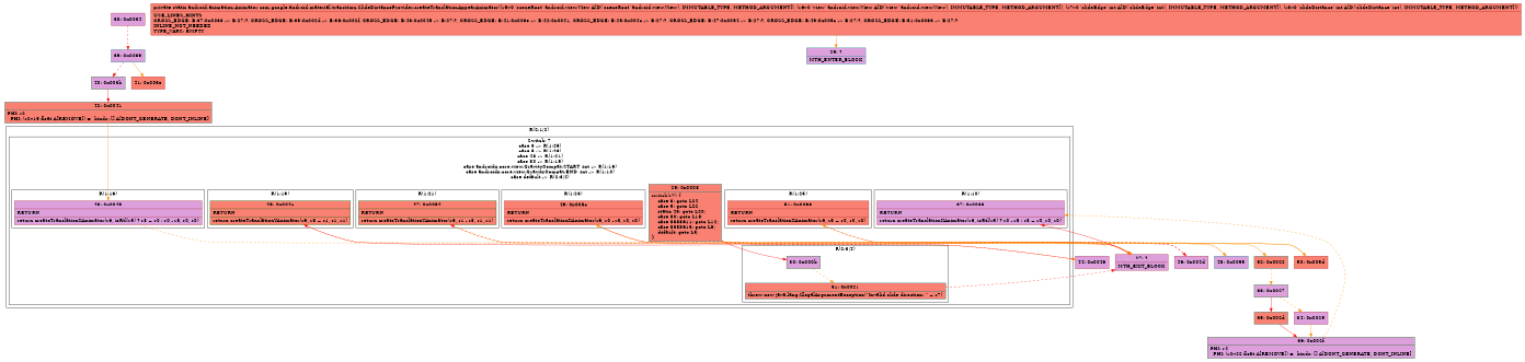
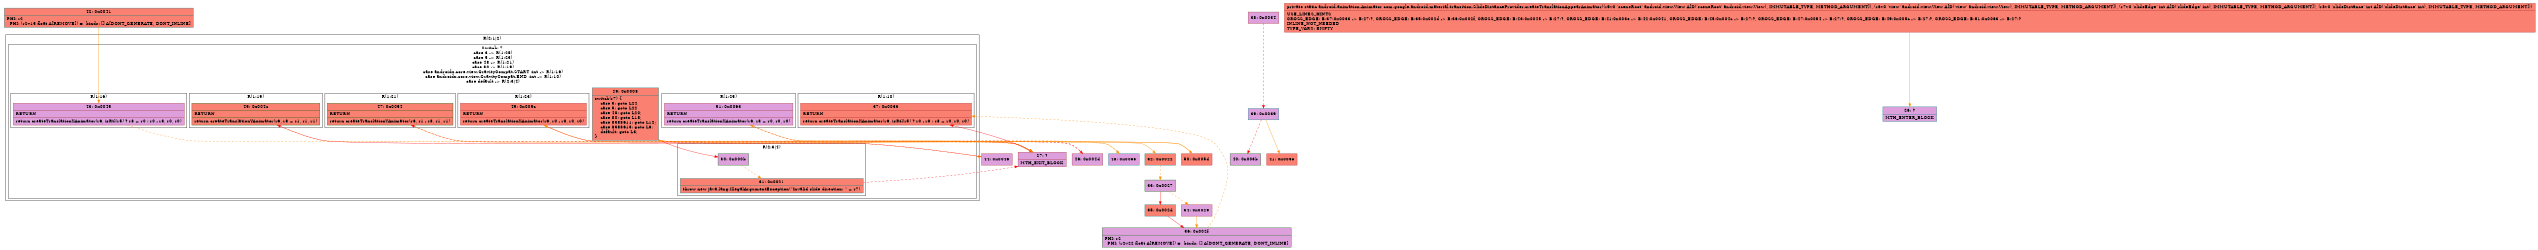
  digraph {
    node [color=brown fillcolor=plum shape=record style=filled]
    edge [color=darkorange style=solid]
-   n1 [fillcolor=salmon label="{51\:\ 0x0063|RETURN\l|return createTranslationXAnimator(r6, r8 + r0, r0, r0)\l}"]
+   n1 [label="{51\:\ 0x0063|RETURN\l|return createTranslationXAnimator(r6, r8 + r0, r0, r0)\l}"]
    n2 [fillcolor=salmon label="{49\:\ 0x005c|RETURN\l|return createTranslationXAnimator(r6, r0 \- r8, r0, r0)\l}"]
    n3 [color=darkgreen fillcolor=salmon label="{47\:\ 0x0054|RETURN\l|return createTranslationYAnimator(r6, r1 \- r8, r1, r1)\l}"]
    n4 [color=darkgreen fillcolor=salmon label="{45\:\ 0x004c|RETURN\l|return createTranslationYAnimator(r6, r8 + r1, r1, r1)\l}"]
    n5 [label="{43\:\ 0x0045|RETURN\l|return createTranslationXAnimator(r6, isRtl(r5) ? r8 + r0 : r0 \- r8, r0, r0)\l}"]
-   n6 [label="{37\:\ 0x0033|RETURN\l|return createTranslationXAnimator(r6, isRtl(r5) ? r0 \- r8 : r8 + r0, r0, r0)\l}"]
+   n6 [fillcolor=salmon label="{37\:\ 0x0033|RETURN\l|return createTranslationXAnimator(r6, isRtl(r5) ? r0 \- r8 : r8 + r0, r0, r0)\l}"]
    n7 [color=darkgreen label="{30\:\ 0x000b}"]
    n8 [color=teal fillcolor=salmon label="{31\:\ 0x0021|throw new java.lang.IllegalArgumentException(\"Invalid slide direction: \" + r7)\l}"]
-   n9 [color=teal fillcolor=salmon label="{29\:\ 0x0008|switch(r7) \{\l    case 3: goto L24;\l    case 5: goto L22;\l    static 48: goto L20;\l    case 80: goto L18;\l    case 8388611: goto L12;\l    case 8388613: goto L6;\l    default: goto L3;\l\}\l}"]
+   n9 [color=teal fillcolor=salmon label="{29\:\ 0x0008|switch(r7) \{\l    case 3: goto L24;\l    case 5: goto L22;\l    case 48: goto L20;\l    case 80: goto L18;\l    case 8388611: goto L12;\l    case 8388613: goto L6;\l    default: goto L3;\l\}\l}"]
    n10 [label="{27\:\ ?|MTH_EXIT_BLOCK\l}"]
    n11 [color=teal fillcolor=salmon label="{32\:\ 0x0022}"]
    n12 [label="{44\:\ 0x0046}"]
    n13 [label="{46\:\ 0x004d}"]
    n14 [color=teal label="{48\:\ 0x0055}"]
    n15 [fillcolor=salmon label="{50\:\ 0x005d}"]
    n16 [color=darkgreen label="{33\:\ 0x0027}"]
    n17 [label="{38\:\ 0x0034}"]
    n18 [color=teal label="{39\:\ 0x0039}"]
    n19 [color=teal label="{26\:\ ?|MTH_ENTER_BLOCK\l}"]
    n20 [label="{34\:\ 0x0029}"]
    n21 [color=teal fillcolor=salmon label="{35\:\ 0x002d}"]
-   n22 [color=darkgreen label="{36\:\ 0x002f|PHI: r4 \l  PHI: (r2v22 float A[REMOVE]) =  binds: [] A[DONT_GENERATE, DONT_INLINE]\l}"]
+   n22 [color=darkgreen label="{36\:\ 0x002f|PHI: r2 \l  PHI: (r2v22 float A[REMOVE]) =  binds: [] A[DONT_GENERATE, DONT_INLINE]\l}"]
    n23 [color=darkgreen label="{40\:\ 0x003b}"]
    n24 [fillcolor=salmon label="{41\:\ 0x003e}"]
    n25 [color=teal fillcolor=salmon label="{42\:\ 0x0041|PHI: r2 \l  PHI: (r2v15 float A[REMOVE]) =  binds: [] A[DONT_GENERATE, DONT_INLINE]\l}"]
    n26 [fillcolor=salmon label="{private static android.animation.Animator com.google.android.material.transition.SlideDistanceProvider.createTranslationAppearAnimator((r5v0 'sceneRoot' android.view.View A[D('sceneRoot' android.view.View), IMMUTABLE_TYPE, METHOD_ARGUMENT]), (r6v0 'view' android.view.View A[D('view' android.view.View), IMMUTABLE_TYPE, METHOD_ARGUMENT]), (r7v0 'slideEdge' int A[D('slideEdge' int), IMMUTABLE_TYPE, METHOD_ARGUMENT]), (r8v0 'slideDistance' int A[D('slideDistance' int), IMMUTABLE_TYPE, METHOD_ARGUMENT]))  | USE_LINES_HINTS\lCROSS_EDGE: B:37:0x0033 \-\> B:27:?, CROSS_EDGE: B:35:0x002d \-\> B:36:0x002f, CROSS_EDGE: B:43:0x0045 \-\> B:27:?, CROSS_EDGE: B:41:0x003e \-\> B:42:0x0041, CROSS_EDGE: B:45:0x004c \-\> B:27:?, CROSS_EDGE: B:47:0x0054 \-\> B:27:?, CROSS_EDGE: B:49:0x005c \-\> B:27:?, CROSS_EDGE: B:51:0x0063 \-\> B:27:?\lINLINE_NOT_NEEDED\lTYPE_VARS: EMPTY\l}"]
    subgraph cluster_1 {
      label="R(2:1|2)"
      subgraph cluster_2 {
        label="Switch: 7\n case 3 -> R(1:25)\n case 5 -> R(1:23)\n case 48 -> R(1:21)\n case 80 -> R(1:19)\n case androidx.core.view.GravityCompat.START :int -> R(1:16)\n case androidx.core.view.GravityCompat.END :int -> R(1:10)\n case default -> R(2:3|4)"
        n9
        subgraph cluster_3 {
          label="R(1:25)"
          n1
        }
        subgraph cluster_4 {
          label="R(1:23)"
          n2
        }
        subgraph cluster_5 {
          label="R(1:21)"
          n3
        }
        subgraph cluster_6 {
          label="R(1:19)"
          n4
        }
        subgraph cluster_7 {
          label="R(1:16)"
          n5
        }
        subgraph cluster_8 {
          label="R(1:10)"
          n6
        }
        subgraph cluster_9 {
          label="R(2:3|4)"
          n7
          n8
        }
      }
    }
    n1 -> n10 [color=red style=dashed]
    n2 -> n10 [color=red]
    n3 -> n10
    n4 -> n10 [style=dashed]
    n5 -> n10 [style=dashed]
    n7 -> n8 [style=dashed]
    n8 -> n10 [color=red style=dashed]
    n9 -> n7 [color=red]
    n9 -> n11
    n9 -> n12 [style=dashed]
    n9 -> n13 [color=red style=dashed]
    n9 -> n14 [style=dashed]
    n9 -> n15
    n10 -> n6 [color=red]
    n11 -> n16 [style=dashed]
    n12 -> n4 [color=red]
    n13 -> n3 [color=red style=dashed]
    n14 -> n2
    n15 -> n1
    n16 -> n20 [style=dashed]
    n16 -> n21 [color=red]
    n17 -> n18 [color=red style=dashed]
    n18 -> n23 [color=red style=dashed]
    n18 -> n24
    n20 -> n22
    n21 -> n22 [color=red]
    n22 -> n6 [style=dashed]
-   n23 -> n25 [color=red]
    n25 -> n5
    n26 -> n19
  }
